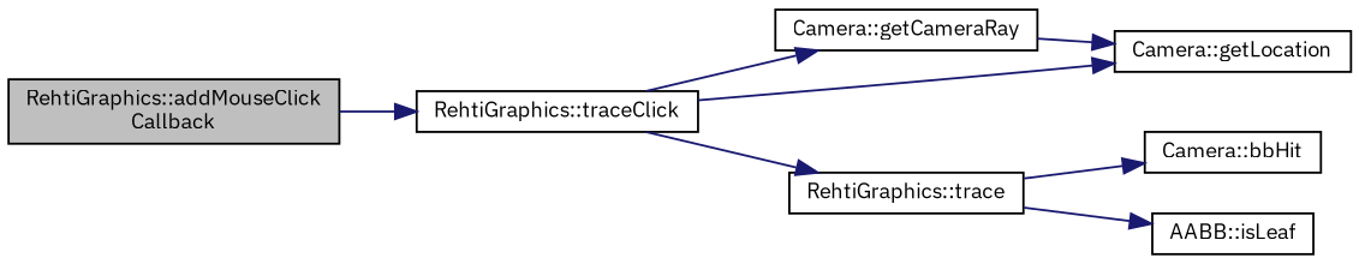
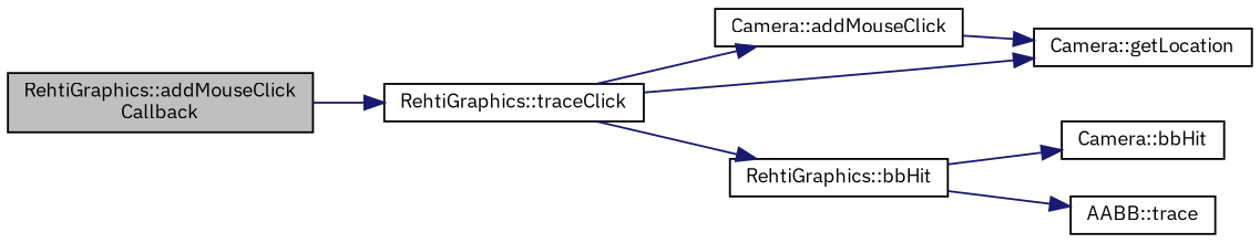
  digraph {
    fontname="IBM Plex Sans"
    rankdir=LR
    node [color=black fillcolor=white fontname="IBM Plex Sans" fontsize=10 shape=record style=filled]
    edge [color=midnightblue fontname="IBM Plex Sans" fontsize=10 labelfontname=Helvetica labelfontsize=10 style=solid]
    n1 [fillcolor=grey75 fontcolor=black height=0.2 label="RehtiGraphics::addMouseClick\lCallback" width=0.4]
    n2 [height=0.2 label="RehtiGraphics::traceClick" width=0.4]
-   n3 [height=0.2 label="Camera::getCameraRay" width=0.4]
+   n3 [height=0.2 label="Camera::addMouseClick" width=0.4]
    n4 [height=0.2 label="Camera::getLocation" width=0.4]
-   n5 [height=0.2 label="RehtiGraphics::trace" width=0.4]
+   n5 [height=0.2 label="RehtiGraphics::bbHit" width=0.4]
    n6 [height=0.2 label="Camera::bbHit" width=0.4]
-   n7 [height=0.2 label="AABB::isLeaf" width=0.4]
+   n7 [height=0.2 label="AABB::trace" width=0.4]
    n1 -> n2
    n2 -> n3
    n2 -> n4
    n2 -> n5
    n3 -> n4
    n5 -> n6
    n5 -> n7
  }
